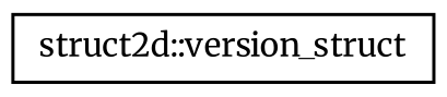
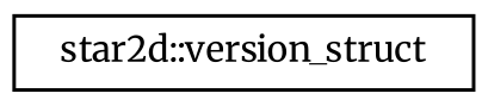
  digraph {
    rankdir=LR
    fontname=Merriweather
-   n1 [color=black fillcolor=white fontname=Merriweather fontsize=10 height=0.2 label="struct2d::version_struct" shape=record style=filled width=0.4]
+   n1 [color=black fillcolor=white fontname=Merriweather fontsize=10 height=0.2 label="star2d::version_struct" shape=record style=filled width=0.4]
  }
